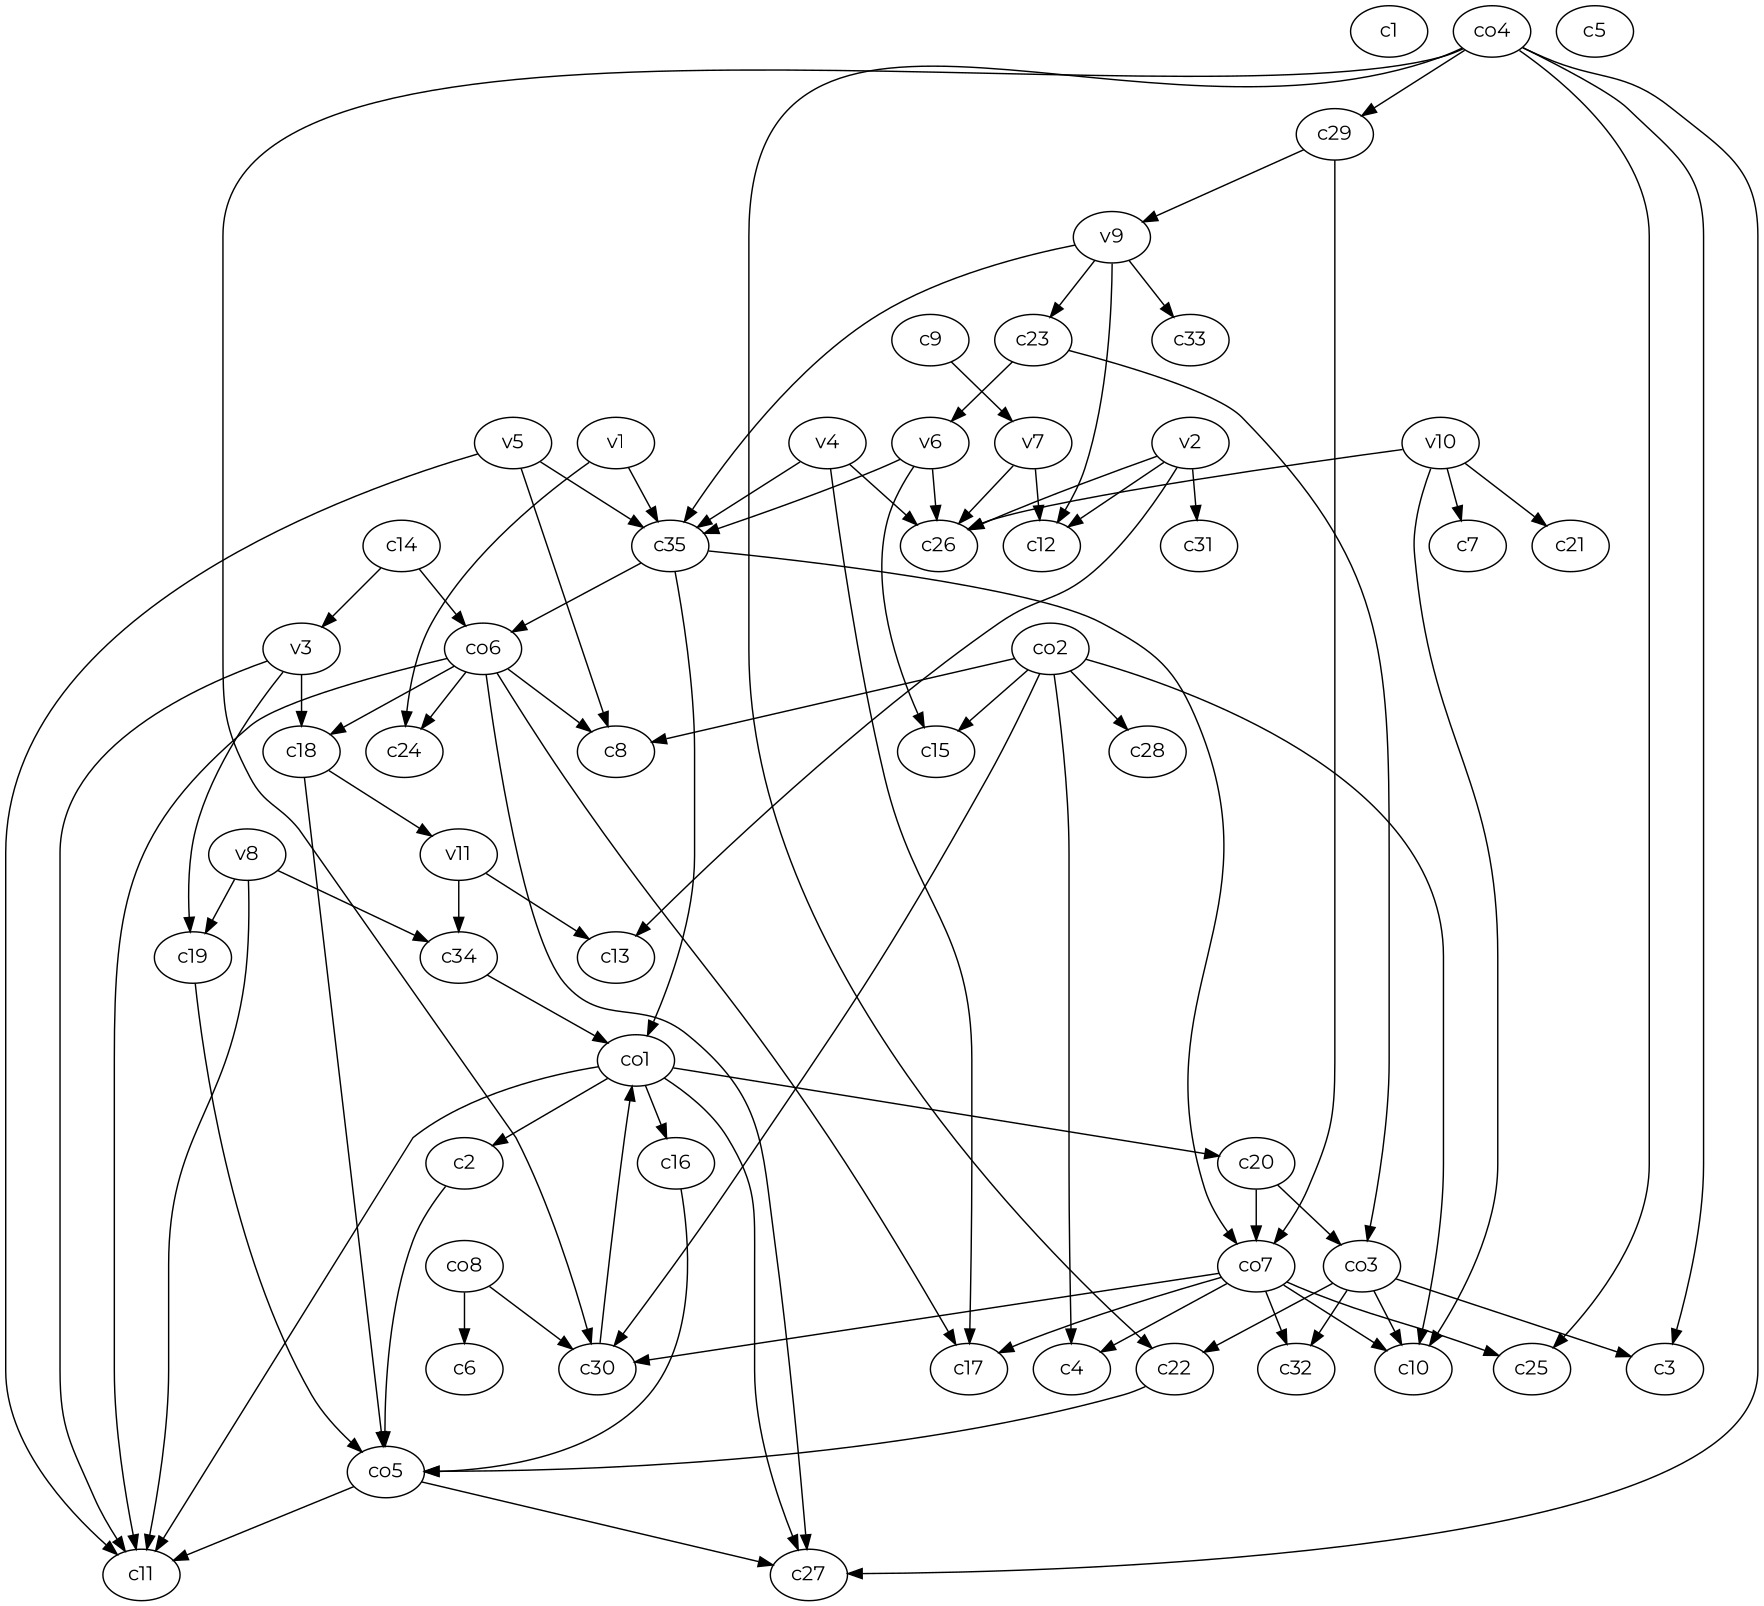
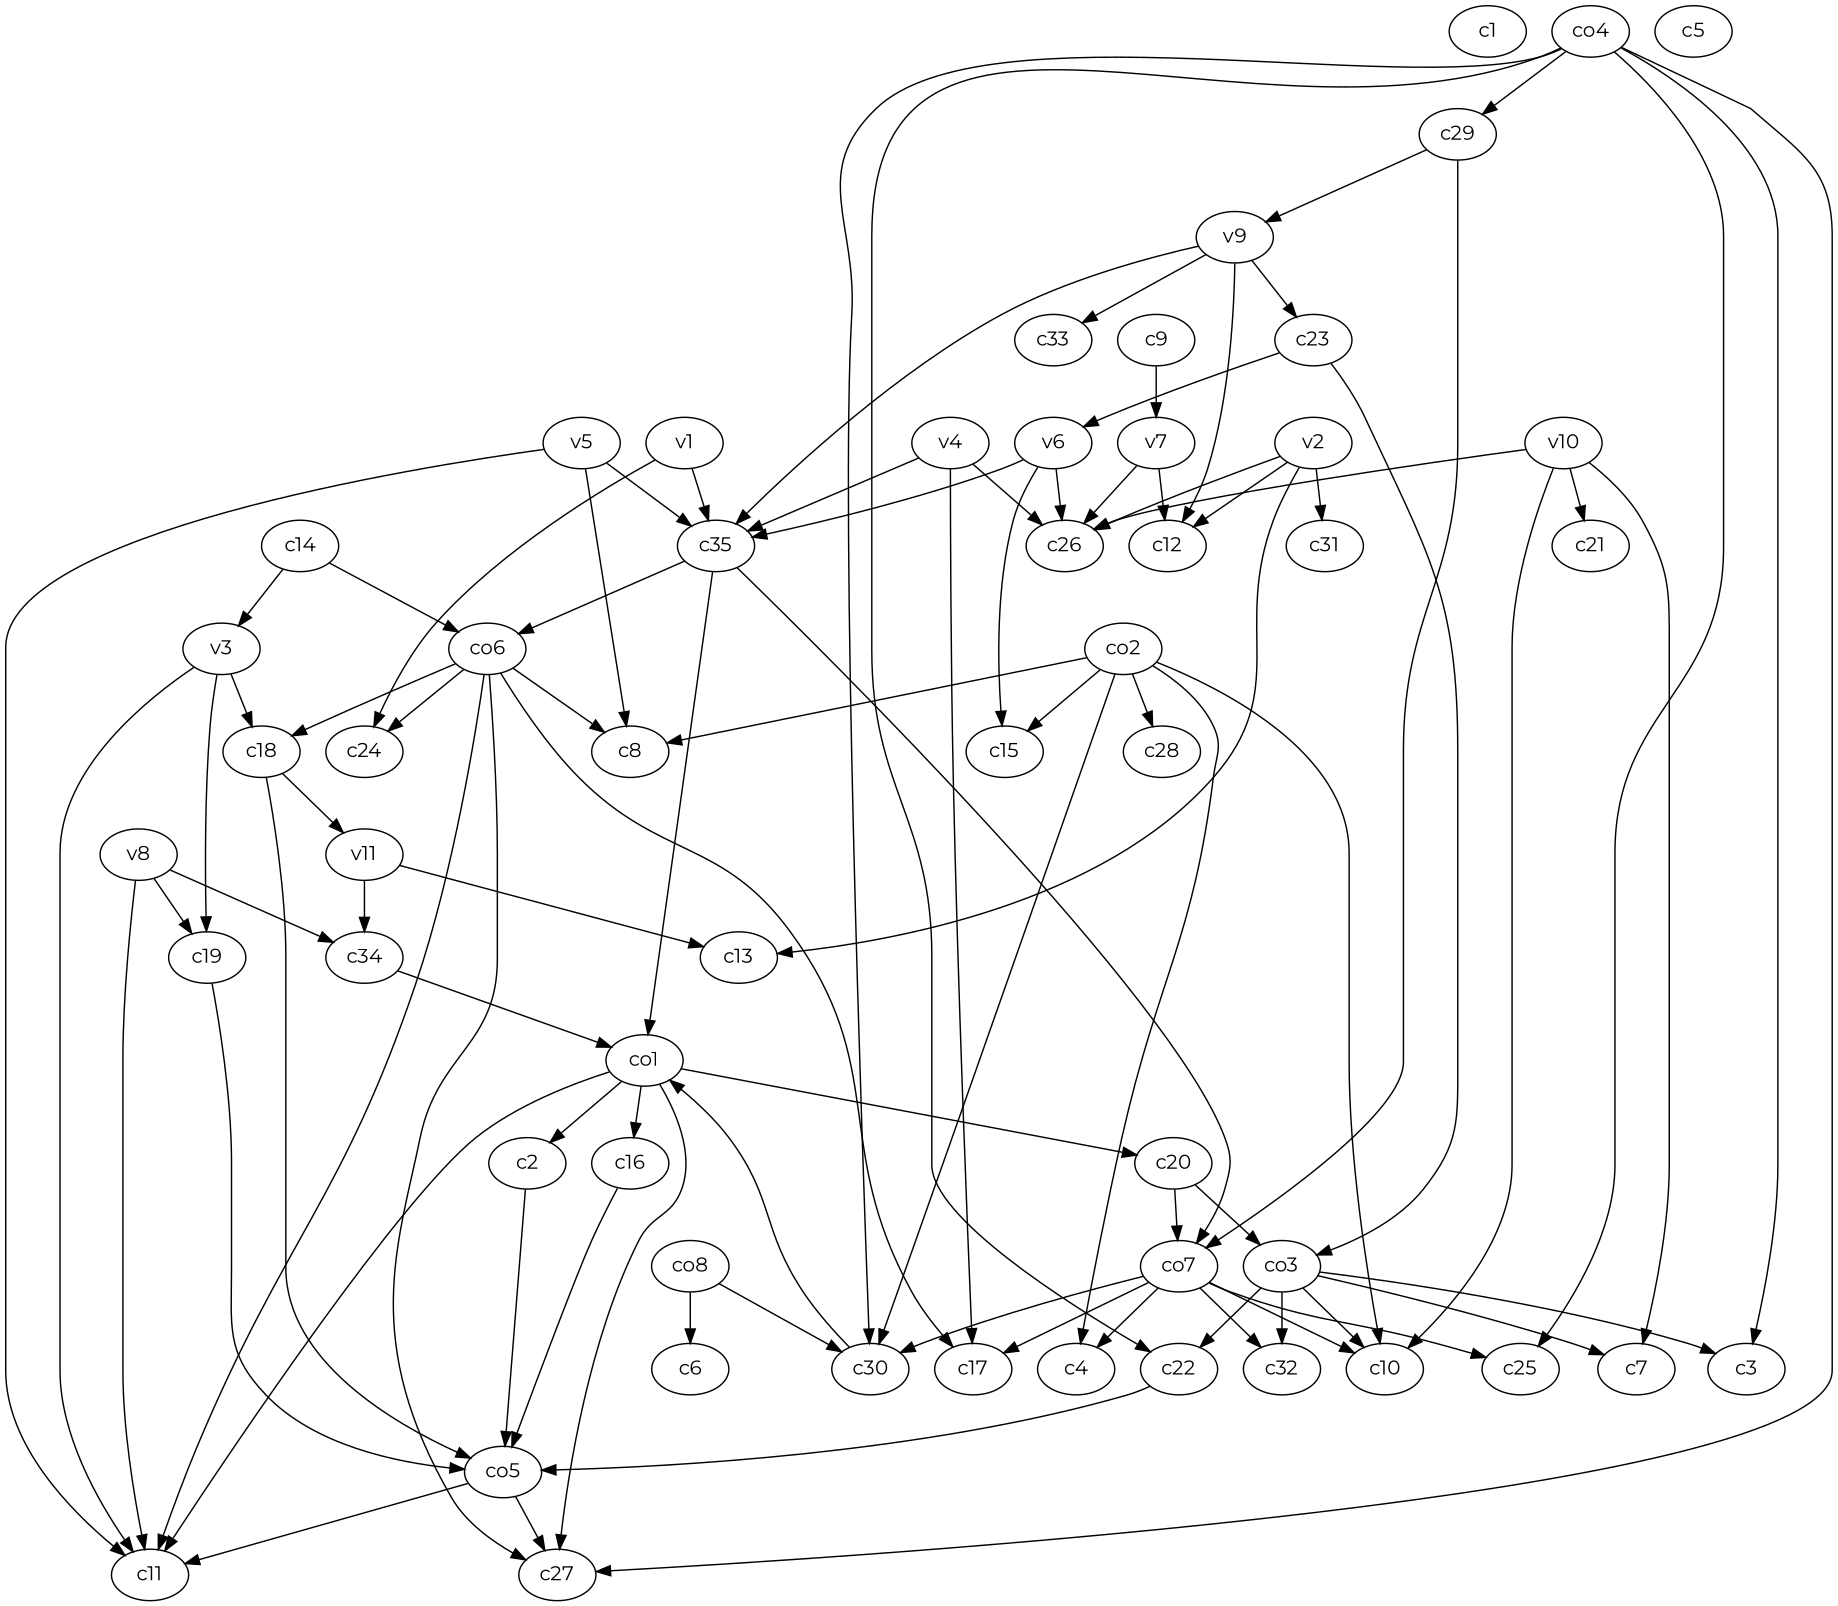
  strict digraph {
    fontname=Montserrat
    node [fontname=Montserrat]
    edge [fontname=Montserrat weight=1]
    c1
    c2
    co5
    c11
    c27
    c5
    c9
    v7
    c12
    c26
    c14
    v3
    co6
    c18
    c19
    c24
    c17
    c8
    c16
    v11
    c34
    c13
    c20
    co3
    co7
    c22
    c32
    c7
    c10
    c3
    c30
    c4
    c25
    c23
    v6
    c35
    c15
    c29
    v9
    c33
    co1
    co4
    v1
    v2
    c31
    v4
    v5
    v8
    v10
    c21
    co2
    c28
    co8
    c6
    c2 -> co5
    co5 -> c11
    co5 -> c27
    c9 -> v7
    v7 -> c12
    v7 -> c26
    c14 -> v3
    c14 -> co6
    v3 -> c11
    v3 -> c18
    v3 -> c19
    co6 -> c11
    co6 -> c27
    co6 -> c18
    co6 -> c24
    co6 -> c17
    co6 -> c8
    c18 -> co5
    c18 -> v11
    c19 -> co5
    c16 -> co5
    v11 -> c34
    v11 -> c13
    c34 -> co1
    c20 -> co3
    c20 -> co7
    co3 -> c22
    co3 -> c32
+   co3 -> c7
    co3 -> c10
    co3 -> c3
    co7 -> c17
    co7 -> c32
    co7 -> c10
    co7 -> c30
    co7 -> c4
    co7 -> c25
    c22 -> co5
    c30 -> co1
    c23 -> co3
    c23 -> v6
    v6 -> c26
    v6 -> c35
    v6 -> c15
    c35 -> co6
    c35 -> co7
    c35 -> co1
    c29 -> co7
    c29 -> v9
    v9 -> c12
    v9 -> c23
    v9 -> c35
    v9 -> c33
    co1 -> c2
    co1 -> c11
    co1 -> c27
    co1 -> c16
    co1 -> c20
    co4 -> c27
    co4 -> c22
    co4 -> c3
    co4 -> c30
    co4 -> c25
    co4 -> c29
    v1 -> c24
    v1 -> c35
    v2 -> c12
    v2 -> c26
    v2 -> c13
    v2 -> c31
    v4 -> c26
    v4 -> c17
    v4 -> c35
    v5 -> c11
    v5 -> c8
    v5 -> c35
    v8 -> c11
    v8 -> c19
    v8 -> c34
    v10 -> c26
    v10 -> c7
    v10 -> c10
    v10 -> c21
    co2 -> c8
    co2 -> c10
    co2 -> c30
    co2 -> c4
    co2 -> c15
    co2 -> c28
    co8 -> c30
    co8 -> c6
  }
